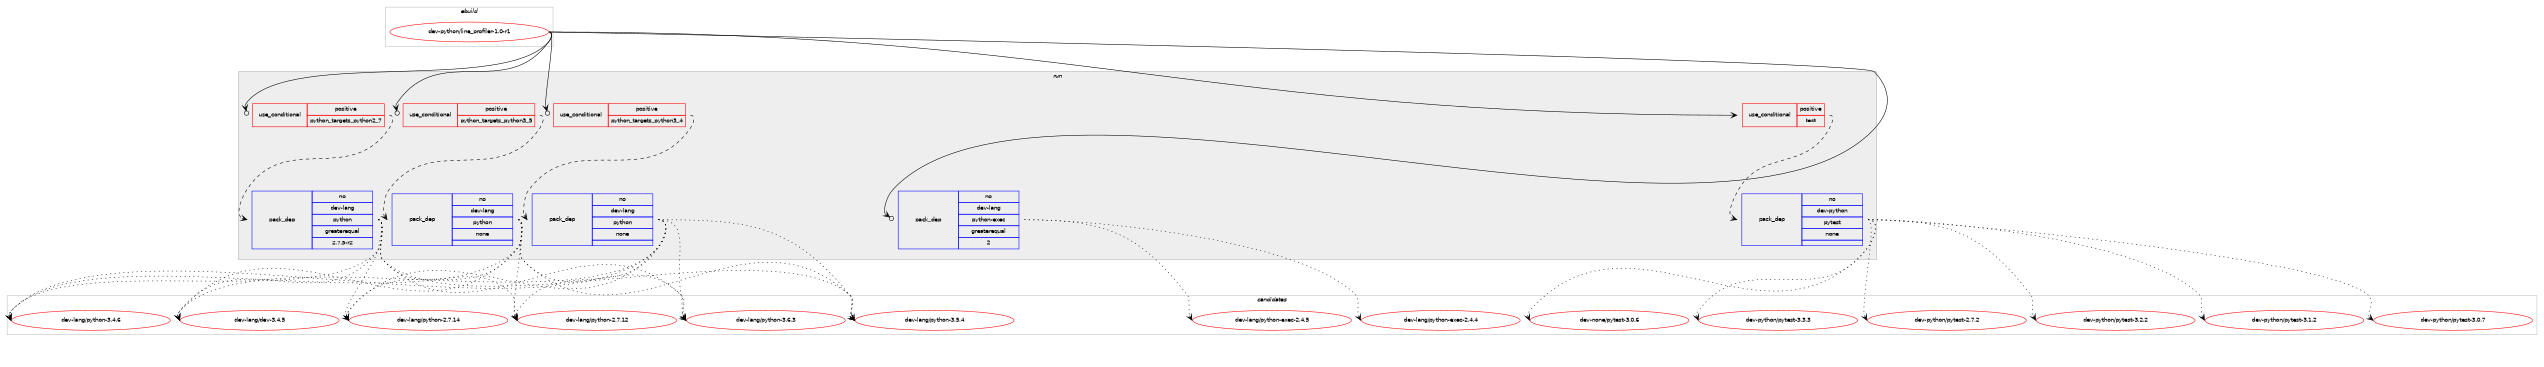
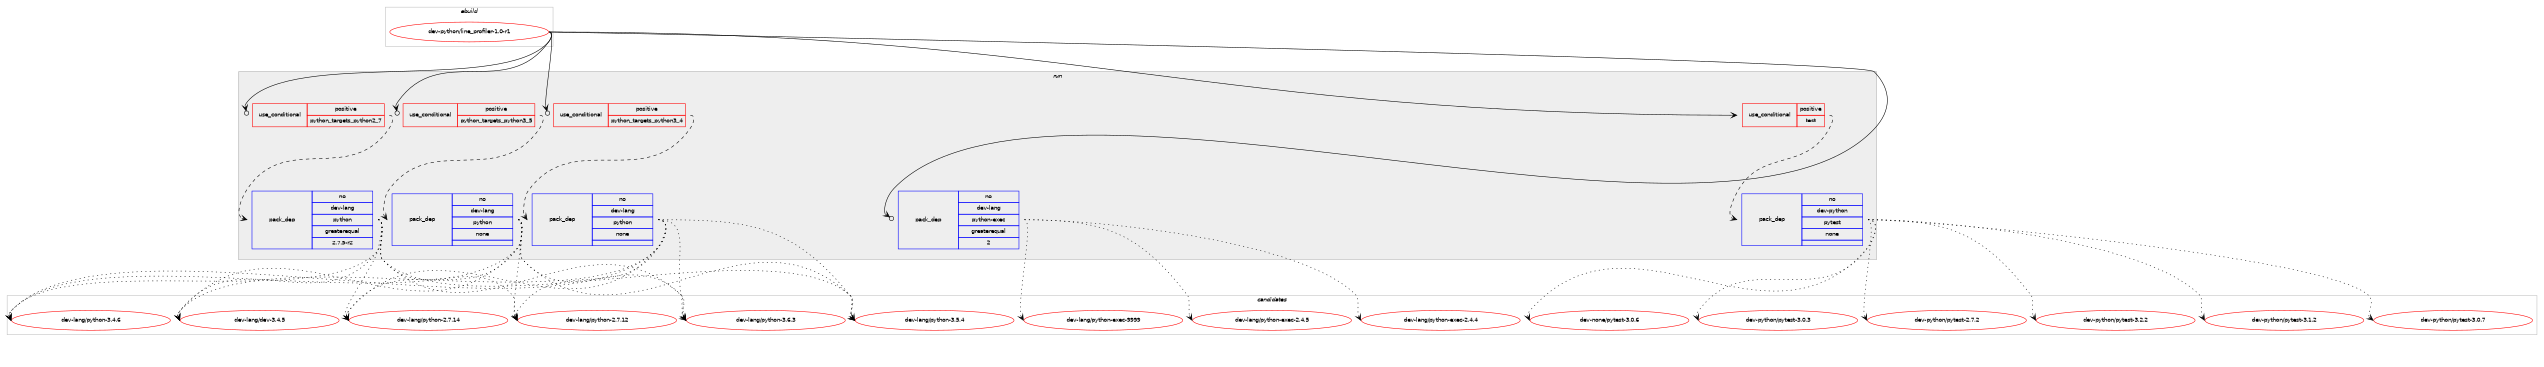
  digraph {
    compound=true
    concentrate=true
    fontname=Helvetica
    fontsize=10
    newrank=true
    rankdir=TB
    ranksep=1.5
    node [color=red fontname=Helvetica fontsize=10]
    edge [arrowhead=vee headport=w style=dotted tailport=e weight=100]
    n1 [label="dev-python/line_profiler-1.0-r1" width=4]
    n2 [color=blue label=<<TABLE BORDER="0" CELLBORDER="1" CELLSPACING="0" CELLPADDING="4" WIDTH="220"><TR><TD ROWSPAN="6" CELLPADDING="30">pack_dep</TD></TR><TR><TD WIDTH="110">no</TD></TR><TR><TD>dev-python</TD></TR><TR><TD>pytest</TD></TR><TR><TD>none</TD></TR><TR><TD></TD></TR></TABLE>> shape=none]
    n3 [label=<<TABLE BORDER="0" CELLBORDER="1" CELLSPACING="0" CELLPADDING="4"><TR><TD ROWSPAN="3" CELLPADDING="10">use_conditional</TD></TR><TR><TD>positive</TD></TR><TR><TD>test</TD></TR></TABLE>> shape=none]
    n4 [color=blue label=<<TABLE BORDER="0" CELLBORDER="1" CELLSPACING="0" CELLPADDING="4" WIDTH="220"><TR><TD ROWSPAN="6" CELLPADDING="30">pack_dep</TD></TR><TR><TD WIDTH="110">no</TD></TR><TR><TD>dev-lang</TD></TR><TR><TD>python</TD></TR><TR><TD>greaterequal</TD></TR><TR><TD>2.7.5-r2</TD></TR></TABLE>> shape=none]
    n5 [label=<<TABLE BORDER="0" CELLBORDER="1" CELLSPACING="0" CELLPADDING="4"><TR><TD ROWSPAN="3" CELLPADDING="10">use_conditional</TD></TR><TR><TD>positive</TD></TR><TR><TD>python_targets_python2_7</TD></TR></TABLE>> shape=none]
    n6 [color=blue label=<<TABLE BORDER="0" CELLBORDER="1" CELLSPACING="0" CELLPADDING="4" WIDTH="220"><TR><TD ROWSPAN="6" CELLPADDING="30">pack_dep</TD></TR><TR><TD WIDTH="110">no</TD></TR><TR><TD>dev-lang</TD></TR><TR><TD>python</TD></TR><TR><TD>none</TD></TR><TR><TD></TD></TR></TABLE>> shape=none]
    n7 [label=<<TABLE BORDER="0" CELLBORDER="1" CELLSPACING="0" CELLPADDING="4"><TR><TD ROWSPAN="3" CELLPADDING="10">use_conditional</TD></TR><TR><TD>positive</TD></TR><TR><TD>python_targets_python3_4</TD></TR></TABLE>> shape=none]
    n8 [color=blue label=<<TABLE BORDER="0" CELLBORDER="1" CELLSPACING="0" CELLPADDING="4" WIDTH="220"><TR><TD ROWSPAN="6" CELLPADDING="30">pack_dep</TD></TR><TR><TD WIDTH="110">no</TD></TR><TR><TD>dev-lang</TD></TR><TR><TD>python</TD></TR><TR><TD>none</TD></TR><TR><TD></TD></TR></TABLE>> shape=none]
    n9 [label=<<TABLE BORDER="0" CELLBORDER="1" CELLSPACING="0" CELLPADDING="4"><TR><TD ROWSPAN="3" CELLPADDING="10">use_conditional</TD></TR><TR><TD>positive</TD></TR><TR><TD>python_targets_python3_5</TD></TR></TABLE>> shape=none]
    n10 [color=blue label=<<TABLE BORDER="0" CELLBORDER="1" CELLSPACING="0" CELLPADDING="4" WIDTH="220"><TR><TD ROWSPAN="6" CELLPADDING="30">pack_dep</TD></TR><TR><TD WIDTH="110">no</TD></TR><TR><TD>dev-lang</TD></TR><TR><TD>python-exec</TD></TR><TR><TD>greaterequal</TD></TR><TR><TD>2</TD></TR></TABLE>> shape=none]
    n11 [label="dev-python/pytest-2.7.2" width=4]
-   n12 [label="dev-python/pytest-3.3.3" width=4]
+   n12 [label="dev-python/pytest-3.0.3" width=4]
    n13 [label="dev-none/pytest-3.0.6" width=4]
    n14 [label="dev-python/pytest-3.0.7" width=4]
    n15 [label="dev-python/pytest-3.1.2" width=4]
    n16 [label="dev-python/pytest-3.2.2" width=4]
    n17 [label="dev-lang/python-2.7.12" width=4]
    n18 [label="dev-lang/python-2.7.14" width=4]
    n19 [label="dev-lang/dev-3.4.5" width=4]
    n20 [label="dev-lang/python-3.4.6" width=4]
    n21 [label="dev-lang/python-3.5.4" width=4]
    n22 [label="dev-lang/python-3.6.3" width=4]
    n23 [label="dev-lang/python-exec-2.4.4" width=4]
    n24 [label="dev-lang/python-exec-2.4.5" width=4]
+   n25 [label="dev-lang/python-exec-9999" width=4]
    subgraph cluster_1 {
      color=gray
      label=<<i>ebuild</i>>
      rank=same
      n1
    }
    subgraph cluster_2 {
      color=gray
      label=<<i>dependencies</i>>
      subgraph cluster_3 {
        color=gray
        fillcolor="#eeeeee"
        label=<<i>compile</i>>
        style=filled
        subgraph sub_4 {
          color=gray
          fillcolor="#eeeeee"
          label=<<i>compile</i>>
          style=filled
          n3
          subgraph sub_5 {
            color=gray
            fillcolor="#eeeeee"
            label=<<i>compile</i>>
            style=filled
            n2
          }
        }
      }
      subgraph cluster_6 {
        color=gray
        fillcolor="#eeeeee"
        label=<<i>compile and run</i>>
        style=filled
        subgraph sub_7 {
          color=gray
          fillcolor="#eeeeee"
          label=<<i>compile and run</i>>
          style=filled
          n5
          subgraph sub_8 {
            color=gray
            fillcolor="#eeeeee"
            label=<<i>compile and run</i>>
            style=filled
            n4
          }
        }
        subgraph sub_9 {
          color=gray
          fillcolor="#eeeeee"
          label=<<i>compile and run</i>>
          style=filled
          n7
          subgraph sub_10 {
            color=gray
            fillcolor="#eeeeee"
            label=<<i>compile and run</i>>
            style=filled
            n6
          }
        }
        subgraph sub_11 {
          color=gray
          fillcolor="#eeeeee"
          label=<<i>compile and run</i>>
          style=filled
          n9
          subgraph sub_12 {
            color=gray
            fillcolor="#eeeeee"
            label=<<i>compile and run</i>>
            style=filled
            n8
          }
        }
        subgraph sub_13 {
          color=gray
          fillcolor="#eeeeee"
          label=<<i>compile and run</i>>
          style=filled
          n10
        }
      }
      subgraph cluster_14 {
        color=gray
        fillcolor="#eeeeee"
        label=<<i>run</i>>
        style=filled
      }
    }
    subgraph cluster_15 {
      color=gray
      label=<<i>candidates</i>>
      rank=same
      subgraph sub_16 {
        color=black
        label=<<i>candidates</i>>
        nodesep=1
        rank=same
        n11
        n12
        n13
        n14
        n15
        n16
      }
      subgraph sub_17 {
        color=black
        label=<<i>candidates</i>>
        nodesep=1
        rank=same
        n17
        n18
        n19
        n20
        n21
        n22
      }
      subgraph sub_18 {
        color=black
        label=<<i>candidates</i>>
        nodesep=1
        rank=same
        n17
        n18
        n19
        n20
        n21
        n22
      }
      subgraph sub_19 {
        color=black
        label=<<i>candidates</i>>
        nodesep=1
        rank=same
        n17
        n18
        n19
        n20
        n21
        n22
      }
      subgraph sub_20 {
        color=black
        label=<<i>candidates</i>>
        nodesep=1
        rank=same
        n23
        n24
+       n25
      }
    }
    n1 -> n3 [style=solid weight=20]
    n1 -> n5 [arrowhead=odotvee style=solid weight=20]
    n1 -> n7 [arrowhead=odotvee style=solid weight=20]
    n1 -> n9 [arrowhead=odotvee style=solid weight=20]
    n1 -> n10 [arrowhead=odotvee style=solid weight=20]
    n2 -> n11
    n2 -> n12
    n2 -> n13
    n2 -> n14
    n2 -> n15
    n2 -> n16
    n3 -> n2 [style=dashed weight=20]
    n4 -> n17
    n4 -> n18
    n4 -> n19
    n4 -> n20
    n4 -> n21
    n4 -> n22
    n5 -> n4 [style=dashed weight=20]
    n6 -> n17
    n6 -> n18
    n6 -> n19
    n6 -> n20
    n6 -> n21
    n6 -> n22
    n7 -> n6 [style=dashed weight=20]
    n8 -> n17
    n8 -> n18
    n8 -> n19
    n8 -> n20
    n8 -> n21
    n8 -> n22
    n9 -> n8 [style=dashed weight=20]
    n10 -> n23
    n10 -> n24
+   n10 -> n25
  }
